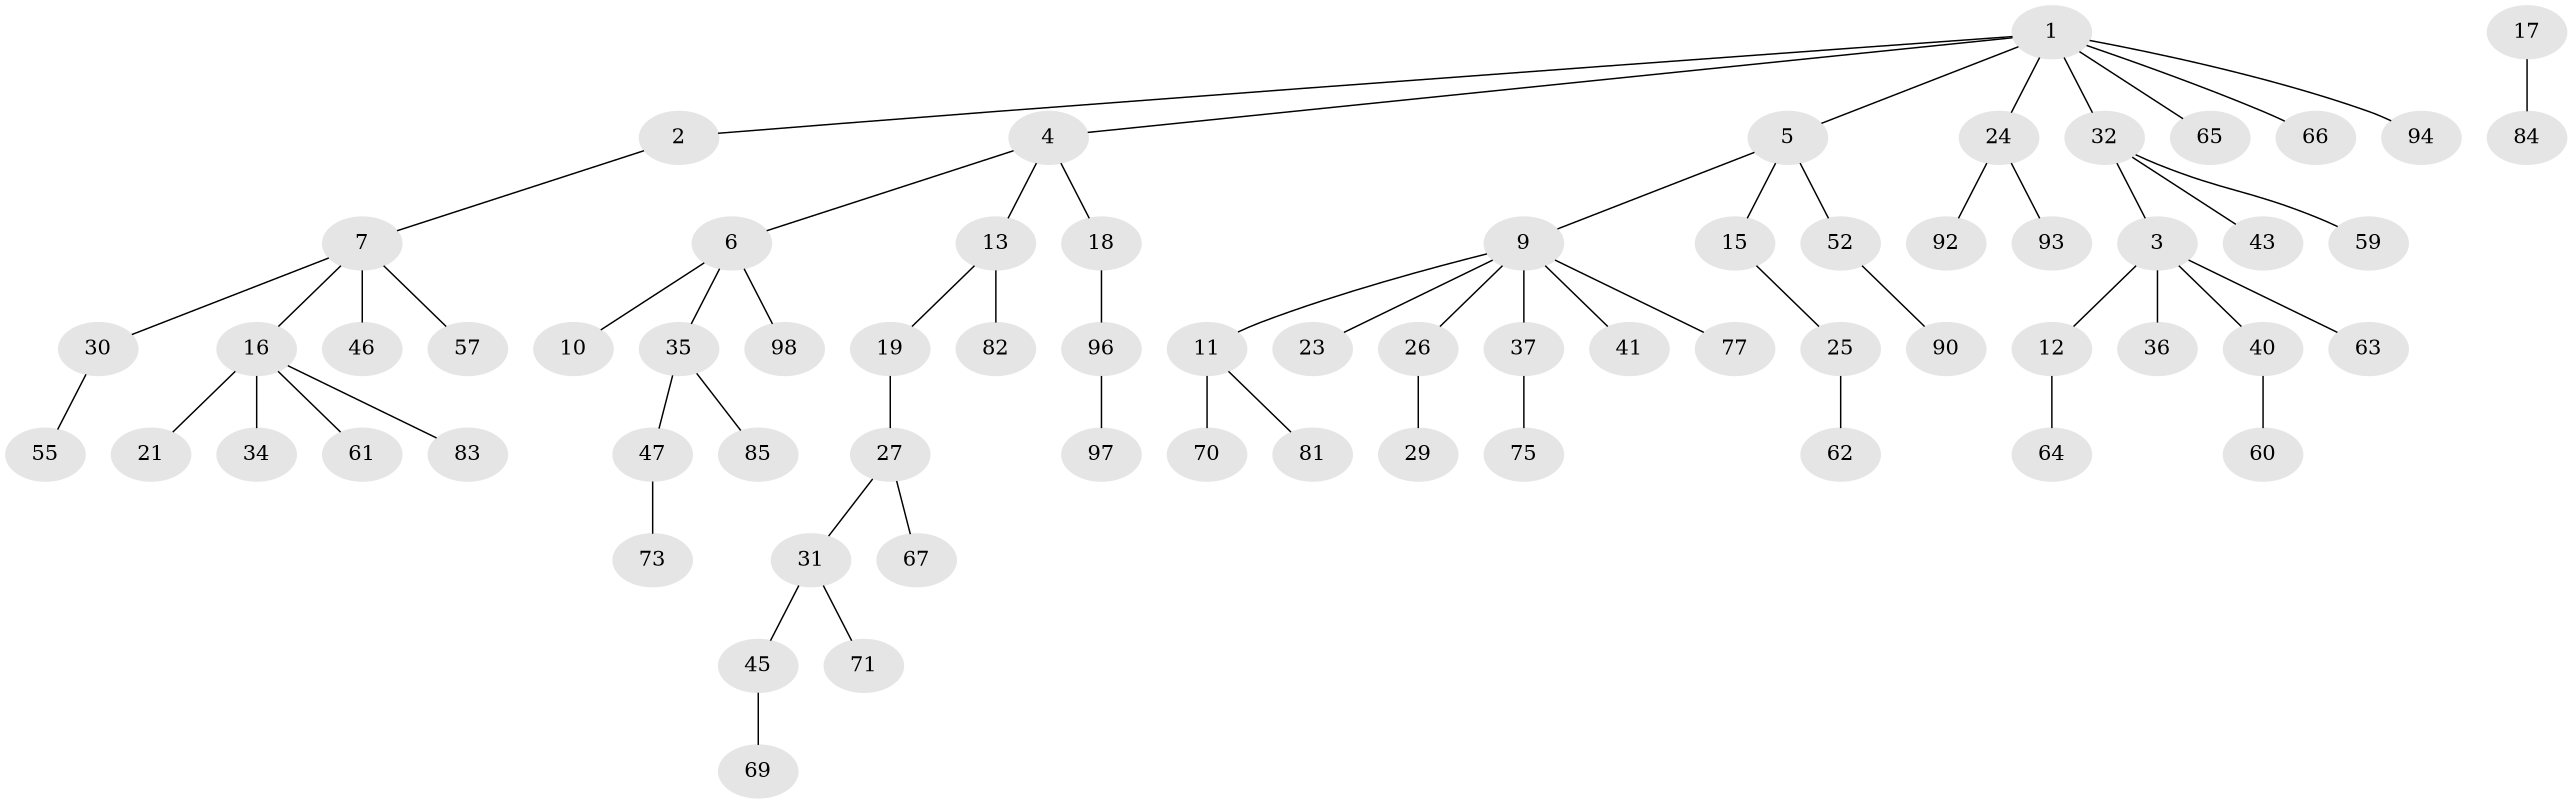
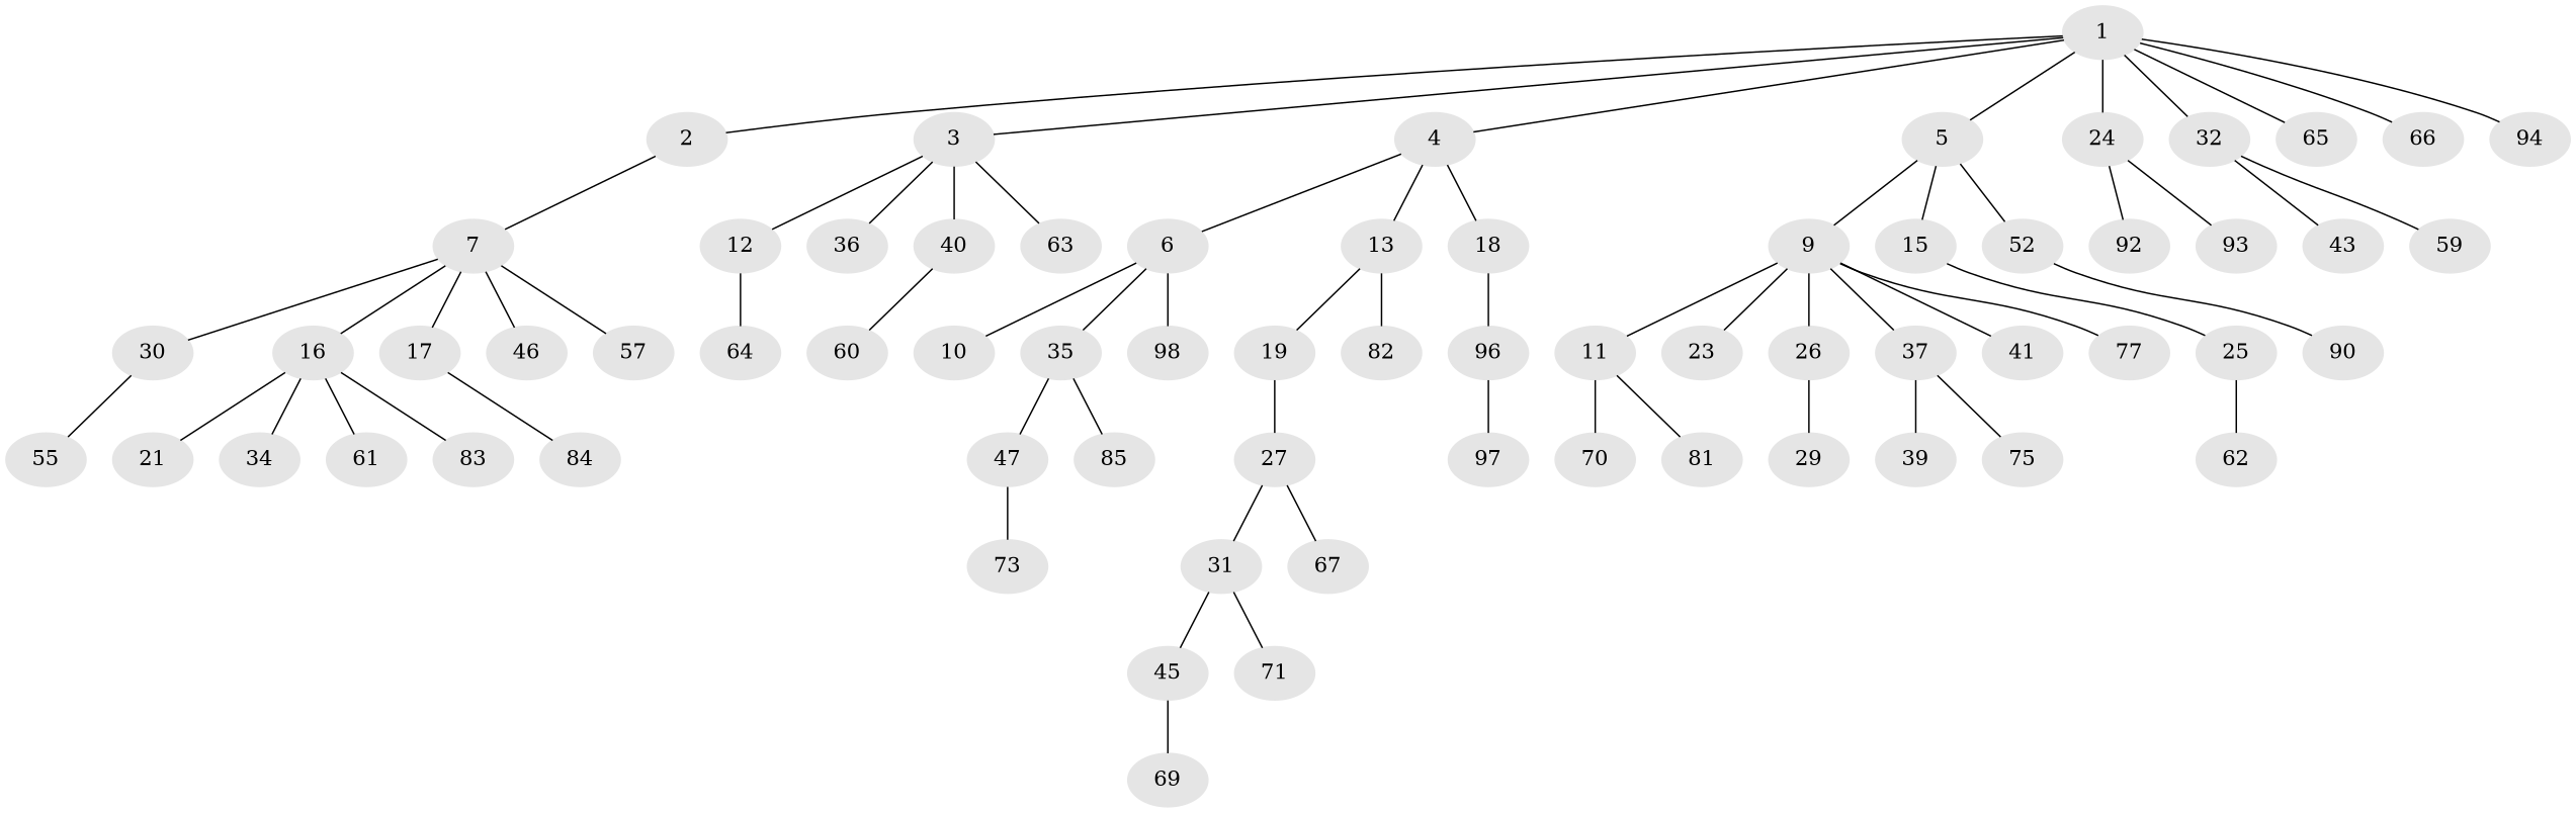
  graph {
    node [color=gray90 style=filled]
    1 [super="+8"]
    2 [super="+53"]
    3 [super="+48"]
    4 [super="+79"]
    5
    24 [super="+74"]
    32
    65 [super="+99"]
    66
    94
    7 [super="+14"]
    12 [super="+52"]
    36
    40 [super="+56"]
    63 [super="+76"]
    6 [super="+51"]
    13
    18
    9 [super="+28"]
    15 [super="+22"]
    n21 [label=52]
    92
    93
    43
    59 [super="+72"]
    30 [super="+78"]
    16 [super="+58"]
    17 [super="+20"]
    46
    57
    55
    64 [super="+95"]
    60
    10 [super="+33"]
    35 [super="+49"]
    98
    19
    82 [super="+87"]
    96
    11 [super="+54"]
    23 [super="+50"]
    26 [super="+38"]
    37 [super="+80"]
    41 [super="+44"]
    77
    25
    90
    47
    85
    21
    34
    61
    83
    84
    70
    81
    29
+   39
    75
    27 [super="+91"]
    62
    97
    31 [super="+88"]
    67 [super="+89"]
    45
    71
    69
    73
    1 -- 2
-   32 -- 3
+   1 -- 3
    1 -- 4
    1 -- 5
    1 -- 24
    1 -- 32
    1 -- 65
    1 -- 66
    1 -- 94
    2 -- 7
    3 -- 12
    3 -- 36
    3 -- 40
    3 -- 63
    4 -- 6
    4 -- 13
    4 -- 18
    5 -- 9
    5 -- 15
    5 -- n21
    24 -- 92
    24 -- 93
    32 -- 43
    32 -- 59
    7 -- 30
    7 -- 16
+   7 -- 17
    7 -- 46
    7 -- 57
    12 -- 64
    40 -- 60
    6 -- 10
    6 -- 35
    6 -- 98
    13 -- 19
    13 -- 82
    18 -- 96
    9 -- 11
    9 -- 23
    9 -- 26
    9 -- 37
    9 -- 41
    9 -- 77
    15 -- 25
    n21 -- 90
    30 -- 55
    16 -- 21
    16 -- 34
    16 -- 61
    16 -- 83
    17 -- 84
    35 -- 47
    35 -- 85
    19 -- 27
    96 -- 97
    11 -- 70
    11 -- 81
    26 -- 29
+   37 -- 39
    37 -- 75
    25 -- 62
    47 -- 73
    27 -- 31
    27 -- 67
    31 -- 45
    31 -- 71
    45 -- 69
  }
